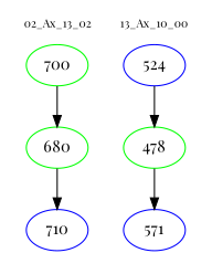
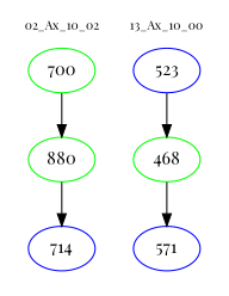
  digraph {
    fontname="Playfair Display"
    node [color=green fontname="Playfair Display"]
    edge [color=black fontname="Playfair Display"]
    n1 [label=700]
-   n2 [label=680]
-   n3 [color=blue label=710]
-   n4 [color=blue label=524]
-   n5 [label=478]
+   n2 [label=880]
+   n3 [color=blue label=714]
+   n4 [color=blue label=523]
+   n5 [label=468]
    n6 [color=blue label=571]
    subgraph cluster_1 {
      color=white
      fontsize=10
-     label="02_Ax_13_02"
+     label="02_Ax_10_02"
      n1
      n2
      n3
    }
    subgraph cluster_2 {
      color=white
      fontsize=10
      label="13_Ax_10_00"
      n4
      n5
      n6
    }
    n1 -> n2
    n2 -> n3
    n4 -> n5
    n5 -> n6
  }
